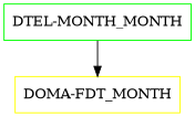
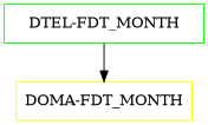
  digraph {
    node [shape=box]
-   "DTEL-FDT_MONTH" [color=green label="DTEL-MONTH_MONTH"]
+   "DTEL-FDT_MONTH" [color=green]
    "DOMA-FDT_MONTH" [color=yellow]
    "DTEL-FDT_MONTH" -> "DOMA-FDT_MONTH"
  }
